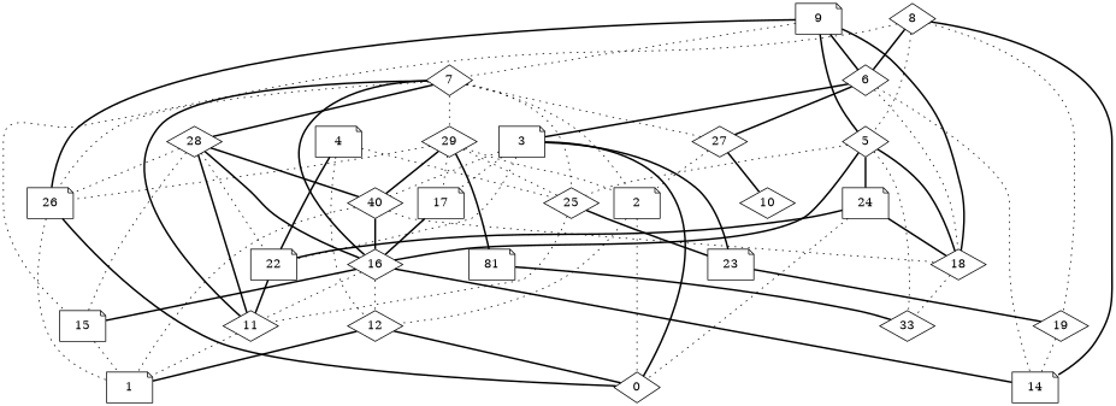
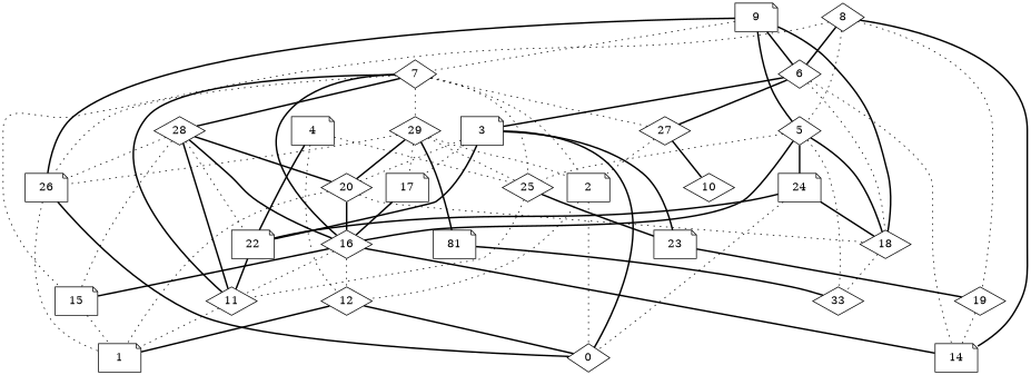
  digraph {
    node [shape=diamond]
    edge [color=black dir=none style=dotted]
    9 [shape=note]
    5
    18
    6
    7
    26 [shape=note]
    24 [shape=note]
    16
    n9 [label=33]
    25
    29
    n12 [label=81 shape=note]
-   20 [label=40]
+   20
    17 [shape=note]
    2 [shape=note]
    0
    22 [shape=note]
    11
    19
    14 [shape=note]
    8
    12
    15 [shape=note]
    1 [shape=note]
    27
    3 [shape=note]
    10
    23 [shape=note]
    28
    4 [shape=note]
    subgraph sub_1 {
      9
      5
      18
      6
      7
      26
      24
      16
      n9
      25
      29
      n12
      20
      17
      2
      0
      22
      11
      19
      14
      8
      12
      15
      1
      27
      3
      10
      23
      28
      4
    }
    9 -> 5 [style=bold]
    9 -> 18 [style=bold]
    9 -> 6 [style=bold]
    9 -> 7
    9 -> 26 [style=bold]
    5 -> 18 [style=bold]
    5 -> 24 [style=bold]
    5 -> 16 [style=bold]
    5 -> n9
    5 -> 25
    18 -> n9
    6 -> 18
    6 -> 14
    6 -> 27 [style=bold]
    6 -> 3 [style=bold]
    7 -> 26
    7 -> 16 [style=bold]
    7 -> 25
    7 -> 29
    7 -> 2
    7 -> 11 [style=bold]
    7 -> 27
    7 -> 28 [style=bold]
    26 -> 0 [style=bold]
    26 -> 1
    24 -> 18 [style=bold]
    24 -> 0
    24 -> 22 [style=bold]
    16 -> 11
    16 -> 14 [style=bold]
    16 -> 12
    16 -> 15 [style=bold]
    25 -> 11
    25 -> 23 [style=bold]
    29 -> 26
    29 -> 25
    29 -> n12 [style=bold]
    29 -> 20 [style=bold]
    29 -> 17
    29 -> 2
    n12 -> n9 [style=bold]
    20 -> 18
    20 -> 16 [style=bold]
    20 -> 1
    17 -> 16 [style=bold]
    2 -> 0
    2 -> 12
    22 -> 11 [style=bold]
    11 -> 1
    19 -> 14
    8 -> 5
    8 -> 6 [style=bold]
    8 -> 19
    8 -> 14 [style=bold]
    8 -> 15
    12 -> 0 [style=bold]
    12 -> 1 [style=bold]
    15 -> 1
    27 -> 2
    27 -> 10 [style=bold]
    3 -> 20
    3 -> 17
    3 -> 0 [style=bold]
-   3 -> 22
+   3 -> 22 [style=bold]
    3 -> 23 [style=bold]
    23 -> 19 [style=bold]
    28 -> 26
    28 -> 16 [style=bold]
    28 -> 20 [style=bold]
    28 -> 22
    28 -> 11 [style=bold]
    28 -> 15
    4 -> 25
    4 -> 22 [style=bold]
    4 -> 12
  }
